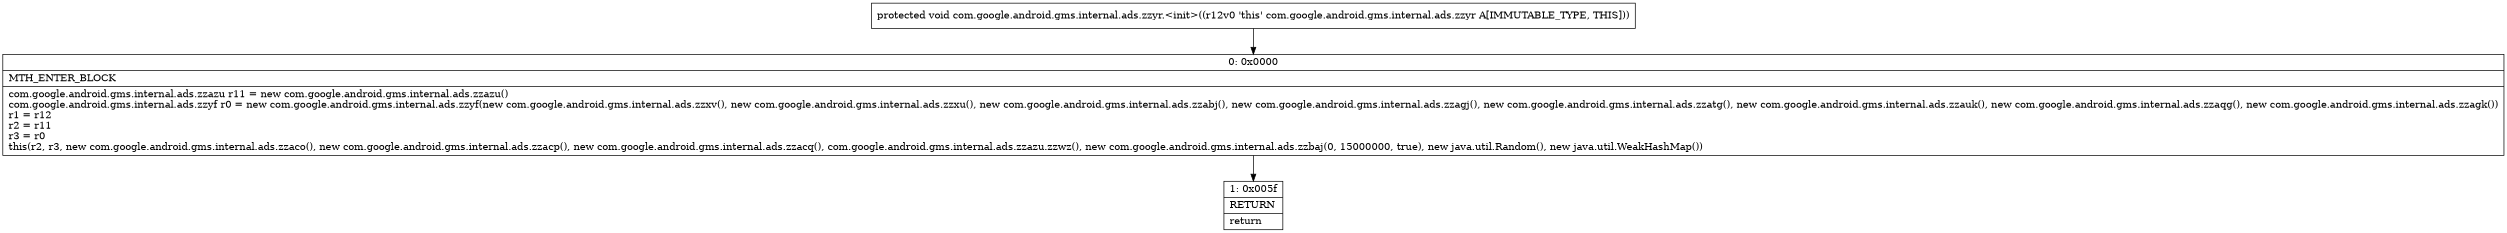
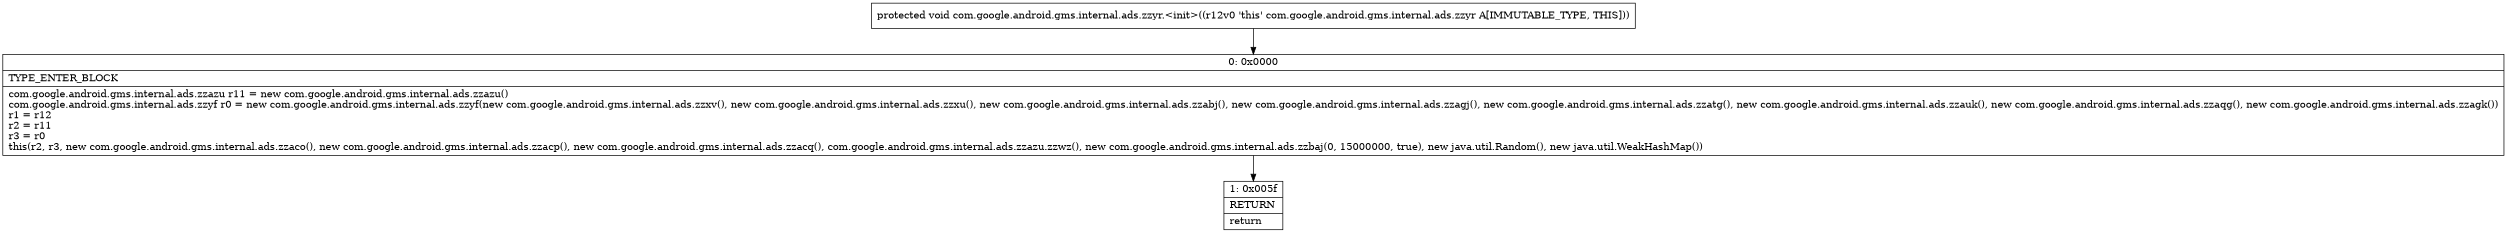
  digraph {
    node [shape=record]
-   n1 [label="{0\:\ 0x0000|MTH_ENTER_BLOCK\l|com.google.android.gms.internal.ads.zzazu r11 = new com.google.android.gms.internal.ads.zzazu()\lcom.google.android.gms.internal.ads.zzyf r0 = new com.google.android.gms.internal.ads.zzyf(new com.google.android.gms.internal.ads.zzxv(), new com.google.android.gms.internal.ads.zzxu(), new com.google.android.gms.internal.ads.zzabj(), new com.google.android.gms.internal.ads.zzagj(), new com.google.android.gms.internal.ads.zzatg(), new com.google.android.gms.internal.ads.zzauk(), new com.google.android.gms.internal.ads.zzaqg(), new com.google.android.gms.internal.ads.zzagk())\lr1 = r12\lr2 = r11\lr3 = r0\lthis(r2, r3, new com.google.android.gms.internal.ads.zzaco(), new com.google.android.gms.internal.ads.zzacp(), new com.google.android.gms.internal.ads.zzacq(), com.google.android.gms.internal.ads.zzazu.zzwz(), new com.google.android.gms.internal.ads.zzbaj(0, 15000000, true), new java.util.Random(), new java.util.WeakHashMap())\l}"]
+   n1 [label="{0\:\ 0x0000|TYPE_ENTER_BLOCK\l|com.google.android.gms.internal.ads.zzazu r11 = new com.google.android.gms.internal.ads.zzazu()\lcom.google.android.gms.internal.ads.zzyf r0 = new com.google.android.gms.internal.ads.zzyf(new com.google.android.gms.internal.ads.zzxv(), new com.google.android.gms.internal.ads.zzxu(), new com.google.android.gms.internal.ads.zzabj(), new com.google.android.gms.internal.ads.zzagj(), new com.google.android.gms.internal.ads.zzatg(), new com.google.android.gms.internal.ads.zzauk(), new com.google.android.gms.internal.ads.zzaqg(), new com.google.android.gms.internal.ads.zzagk())\lr1 = r12\lr2 = r11\lr3 = r0\lthis(r2, r3, new com.google.android.gms.internal.ads.zzaco(), new com.google.android.gms.internal.ads.zzacp(), new com.google.android.gms.internal.ads.zzacq(), com.google.android.gms.internal.ads.zzazu.zzwz(), new com.google.android.gms.internal.ads.zzbaj(0, 15000000, true), new java.util.Random(), new java.util.WeakHashMap())\l}"]
    n2 [label="{1\:\ 0x005f|RETURN\l|return\l}"]
    n3 [label="{protected void com.google.android.gms.internal.ads.zzyr.\<init\>((r12v0 'this' com.google.android.gms.internal.ads.zzyr A[IMMUTABLE_TYPE, THIS])) }"]
    n1 -> n2
    n3 -> n1
  }
